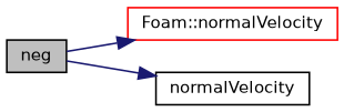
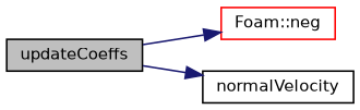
  digraph {
    rankdir=LR
    node [color=black fontname=Helvetica fontsize=10 shape=record]
    edge [color=midnightblue fontname=Helvetica fontsize=10 labelfontname=Helvetica labelfontsize=10 style=solid]
-   n1 [fillcolor=grey75 fontcolor=black height=0.2 label=neg style=filled width=0.4]
-   n2 [color=red height=0.2 label="Foam::normalVelocity" width=0.4]
+   n1 [fillcolor=grey75 fontcolor=black height=0.2 label=updateCoeffs style=filled width=0.4]
+   n2 [color=red height=0.2 label="Foam::neg" width=0.4]
    n3 [height=0.2 label=normalVelocity width=0.4]
    n1 -> n2
    n1 -> n3
  }
